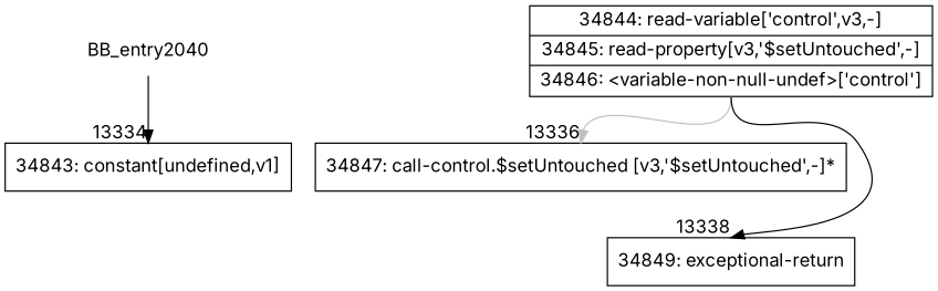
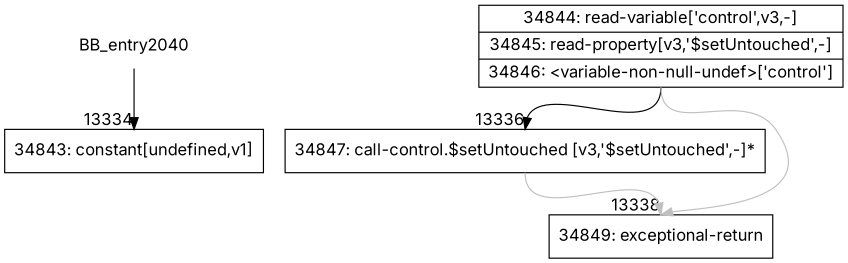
  digraph {
    fontname=Inter
    rankdir=TD
    node [fontname=Inter shape=record]
    edge [fontname=Inter headport=n tailport=s]
    n1 [label=BB_entry2040 shape=none]
    n2 [label="{34843: constant[undefined,v1]}"]
    n3 [label="{34844: read-variable['control',v3,-]|34845: read-property[v3,'$setUntouched',-]|34846: \<variable-non-null-undef\>['control']}"]
    n4 [label="{34847: call-control.$setUntouched [v3,'$setUntouched',-]*}"]
    n5 [label="{34849: exceptional-return}"]
    n1 -> n2 [headlabel="    13334"]
-   n3 -> n4 [headlabel="      13336" color=gray]
-   n3 -> n5 [color=black headlabel="      13338"]
+   n3 -> n4 [headlabel="      13336"]
+   n3 -> n5 [color=gray headlabel="      13338"]
+   n4 -> n5 [color=gray]
  }
